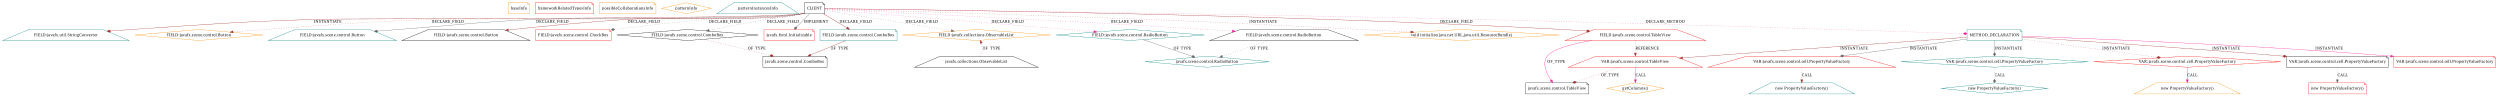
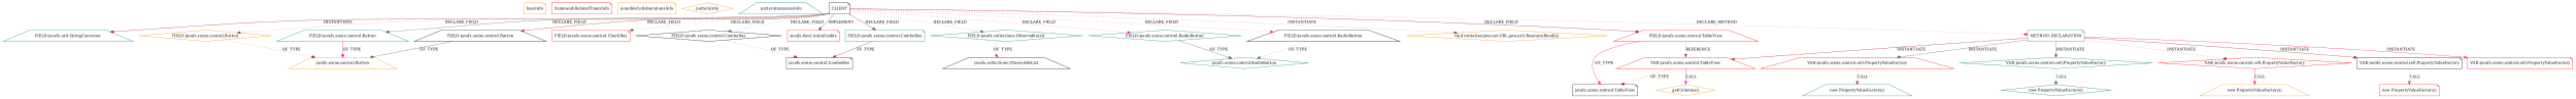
  digraph {
    fontname="PT Serif"
    node [color=teal fontname="PT Serif" shape=note isFrameworkType=false vertexType=FIELD_DECLARATION]
    edge [arrowhead=normal color=brown fontname="PT Serif" style=solid]
    baseInfo [category=pattern color=darkorange graphId=3858 isAnonymous=false possibleRelation=false isFrameworkType="" vertexType=""]
    frameworkRelatedTypesInfo [0="javafx.fxml.Initializable" color=red isFrameworkType="" vertexType=""]
    possibleCollaborationsInfo [color=darkorange isFrameworkType="" vertexType=""]
    patternInfo [color=darkorange frequency=2.0 patternRootClient=0 shape=diamond isFrameworkType="" vertexType=""]
    patternInstancesInfo [0="bianconejo-CEFX~/bianconejo-CEFX/CEFX-master/src/cefx/CECommandeController.java~CECommandeController~2084" 1="bianconejo-CEFX~/bianconejo-CEFX/CEFX-master/src/cefx/CEPaiementAttenteController.java~CEPaiementAttenteController~2025" shape=trapezium isFrameworkType="" vertexType=""]
    n6 [label="FIELD:javafx.util.StringConverter" shape=trapezium]
    n7 [color=black label=CLIENT vertexType=ROOT_CLIENT_CLASS_DECLARATION]
    n8 [color=darkorange label="FIELD:javafx.scene.control.Button" shape=diamond]
    n9 [label="FIELD:javafx.scene.control.Button" shape=trapezium]
    n10 [color=black label="FIELD:javafx.scene.control.Button" shape=trapezium]
    n11 [color=red label="FIELD:javafx.scene.control.CheckBox"]
    n12 [color=black label="FIELD:javafx.scene.control.ComboBox" shape=diamond]
    n13 [color=red label="javafx.fxml.Initializable" vertexType=FRAMEWORK_INTERFACE_TYPE]
    n14 [label="FIELD:javafx.scene.control.ComboBox"]
-   n15 [color=darkorange label="FIELD:javafx.collections.ObservableList" shape=diamond]
+   n15 [label="FIELD:javafx.collections.ObservableList" shape=diamond]
    n16 [label="FIELD:javafx.scene.control.RadioButton" shape=diamond]
    n17 [color=black label="FIELD:javafx.scene.control.RadioButton" shape=trapezium]
    n18 [color=darkorange label="void initialize(java.net.URL,java.util.ResourceBundle)" shape=diamond vertexType=OVERRIDING_METHOD_DECLARATION]
    n19 [color=red label="FIELD:javafx.scene.control.TableView" shape=trapezium]
    n20 [label=METHOD_DECLARATION vertexType=CLIENT_METHOD_DECLARATION]
+   n21 [color=darkorange label="javafx.scene.control.Button" shape=trapezium vertexType=FRAMEWORK_CLASS_TYPE]
    n22 [color=black label="javafx.scene.control.ComboBox" vertexType=FRAMEWORK_CLASS_TYPE]
    n23 [color=black label="javafx.collections.ObservableList" shape=trapezium vertexType=FRAMEWORK_INTERFACE_TYPE]
    n24 [label="javafx.scene.control.RadioButton" shape=diamond vertexType=FRAMEWORK_CLASS_TYPE]
    n25 [color=black label="javafx.scene.control.TableView" vertexType=FRAMEWORK_CLASS_TYPE]
    n26 [color=red label="VAR:javafx.scene.control.TableView" shape=trapezium vertexType=VARIABLE_EXPRESION]
    n27 [color=red label="VAR:javafx.scene.control.cell.PropertyValueFactory" shape=trapezium vertexType=VARIABLE_EXPRESION]
    n28 [label="VAR:javafx.scene.control.cell.PropertyValueFactory" shape=diamond vertexType=VARIABLE_EXPRESION]
    n29 [color=red label="VAR:javafx.scene.control.cell.PropertyValueFactory" shape=diamond vertexType=VARIABLE_EXPRESION]
    n30 [color=black label="VAR:javafx.scene.control.cell.PropertyValueFactory" vertexType=VARIABLE_EXPRESION]
    n31 [color=red label="VAR:javafx.scene.control.cell.PropertyValueFactory" vertexType=VARIABLE_EXPRESION]
    n32 [color=darkorange label="getColumns()" shape=diamond vertexType=INSIDE_CALL]
    n33 [label="new PropertyValueFactory()" shape=trapezium vertexType=CONSTRUCTOR_CALL]
    n34 [label="new PropertyValueFactory()" shape=diamond vertexType=CONSTRUCTOR_CALL]
    n35 [color=darkorange label="new PropertyValueFactory()" shape=trapezium vertexType=CONSTRUCTOR_CALL]
    n36 [color=red label="new PropertyValueFactory()" vertexType=CONSTRUCTOR_CALL]
    n7 -> n6 [arrowhead=diamond label=INSTANTIATE]
    n7 -> n8 [label=DECLARE_FIELD style=dotted]
    n7 -> n9 [arrowhead=diamond color=gray40 label=DECLARE_FIELD]
    n7 -> n10 [label=DECLARE_FIELD]
    n7 -> n11 [arrowhead=diamond color=gray40 label=DECLARE_FIELD style=dotted]
    n7 -> n12 [color=gray40 label=DECLARE_FIELD style=dotted]
    n7 -> n13 [arrowhead=diamond color=gray40 label=IMPLEMENT]
    n7 -> n14 [label=DECLARE_FIELD]
    n7 -> n15 [color=gray40 label=DECLARE_FIELD style=dotted]
    n7 -> n16 [color=deeppink label=DECLARE_FIELD style=dotted]
    n7 -> n17 [color=deeppink label=DECLARE_FIELD style=dotted]
    n7 -> n18 [label=INSTANTIATE style=dotted]
    n7 -> n19 [arrowhead=diamond label=DECLARE_FIELD]
    n7 -> n20 [arrowhead=diamond color=deeppink label=DECLARE_METHOD style=dotted]
+   n8 -> n21 [arrowhead=diamond label=OF_TYPE style=dotted]
+   n9 -> n21 [arrowhead=diamond color=deeppink label=OF_TYPE]
+   n10 -> n21 [arrowhead=diamond color=gray40 label=OF_TYPE]
    n12 -> n22 [arrowhead=diamond label=OF_TYPE style=dotted]
    n14 -> n22 [label=OF_TYPE]
-   n23 -> n15 [label=OF_TYPE style=dotted]
+   n15 -> n23 [label=OF_TYPE style=dotted]
    n16 -> n24 [arrowhead=diamond color=gray40 label=OF_TYPE]
    n17 -> n24 [color=gray40 label=OF_TYPE style=dotted]
    n19 -> n25 [color=deeppink label=OF_TYPE]
    n19 -> n26 [label=REFERENCE style=dotted]
    n20 -> n26 [label=INSTANTIATE]
    n20 -> n27 [arrowhead=diamond color=gray40 label=INSTANTIATE]
    n20 -> n28 [arrowhead=diamond color=gray40 label=INSTANTIATE]
    n20 -> n29 [arrowhead=diamond label=INSTANTIATE style=dotted]
    n20 -> n30 [arrowhead=diamond label=INSTANTIATE]
    n20 -> n31 [color=deeppink label=INSTANTIATE]
    n26 -> n25 [arrowhead=diamond label=OF_TYPE style=dotted]
    n26 -> n32 [color=deeppink label=CALL]
    n27 -> n33 [label=CALL style=dotted]
    n28 -> n34 [arrowhead=diamond color=gray40 label=CALL style=dotted]
    n29 -> n35 [color=deeppink label=CALL]
    n30 -> n36 [color=gray40 label=CALL style=dotted]
  }
